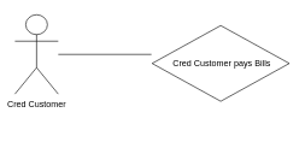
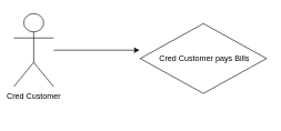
  <mxCell id="0" />
  <mxCell id="1" parent="0" />
  <mxCell id="2" value="&lt;div&gt;Cred Customer&lt;/div&gt;&lt;div&gt;&lt;br&gt;&lt;/div&gt;&lt;div&gt;&lt;br&gt;&lt;/div&gt;&lt;div&gt;&lt;br&gt;&lt;/div&gt;" style="shape=umlActor;verticalLabelPosition=bottom;verticalAlign=top;html=1;outlineConnect=0;" vertex="1" parent="1"><mxGeometry x="20" y="20" width="60" height="110" as="geometry" /></mxCell>
  <mxCell id="3" value="&amp;nbsp;Cred Customer pays Bills" style="rhombus;whiteSpace=wrap;html=1;" vertex="1" parent="1"><mxGeometry x="210" y="35" width="190" height="105" as="geometry" /></mxCell>
- <mxCell id="4" style="edgeStyle=orthogonalEdgeStyle;rounded=0;orthogonalLoop=1;jettySize=auto;html=1;entryX=-0.005;entryY=0.381;entryDx=0;entryDy=0;entryPerimeter=0;endArrow=none;" edge="1" parent="1" source="2" target="3"><mxGeometry relative="1" as="geometry" /></mxCell>
+ <mxCell id="4" style="edgeStyle=orthogonalEdgeStyle;rounded=0;orthogonalLoop=1;jettySize=auto;html=1;entryX=-0.005;entryY=0.381;entryDx=0;entryDy=0;entryPerimeter=0;" edge="1" parent="1" source="2" target="3"><mxGeometry relative="1" as="geometry" /></mxCell>
